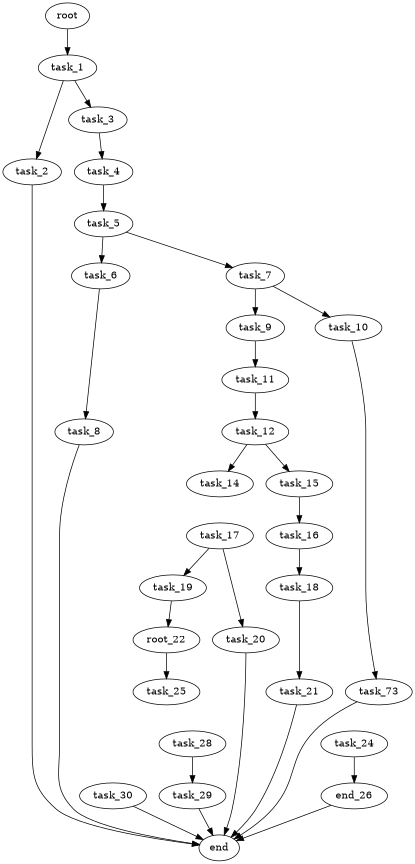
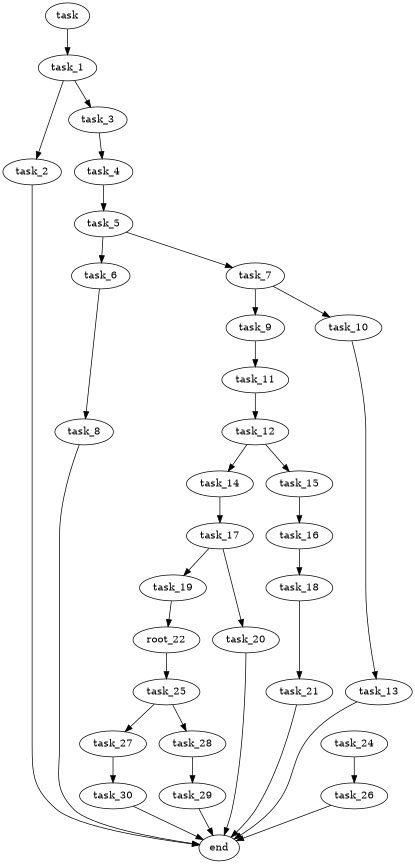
  digraph {
    fontname="DejaVu Serif"
    node [fontname="DejaVu Serif"]
    edge [fontname="DejaVu Serif"]
-   root
+   root [label=task]
    task_1
    task_2
    task_3
    end
    task_4
    task_5
    task_6
    task_7
    task_8
    task_9
    task_10
    task_11
-   task_13 [label=task_73]
+   task_13
    task_12
    task_14
    task_15
    task_17
    task_16
    task_19
    task_20
    task_18
    task_21
    n24 [label=root_22]
    task_25
+   task_27
    task_28
    task_24
-   task_26 [label=end_26]
+   task_26
    task_30
    task_29
    root -> task_1
    task_1 -> task_2
    task_1 -> task_3
    task_2 -> end
    task_3 -> task_4
    task_4 -> task_5
    task_5 -> task_6
    task_5 -> task_7
    task_6 -> task_8
    task_7 -> task_9
    task_7 -> task_10
    task_8 -> end
    task_9 -> task_11
    task_10 -> task_13
    task_11 -> task_12
    task_13 -> end
    task_12 -> task_14
    task_12 -> task_15
+   task_14 -> task_17
    task_15 -> task_16
    task_17 -> task_19
    task_17 -> task_20
    task_16 -> task_18
    task_19 -> n24
    task_20 -> end
    task_18 -> task_21
    task_21 -> end
    n24 -> task_25
+   task_25 -> task_27
+   task_25 -> task_28
+   task_27 -> task_30
    task_28 -> task_29
    task_24 -> task_26
    task_26 -> end
    task_30 -> end
    task_29 -> end
  }
